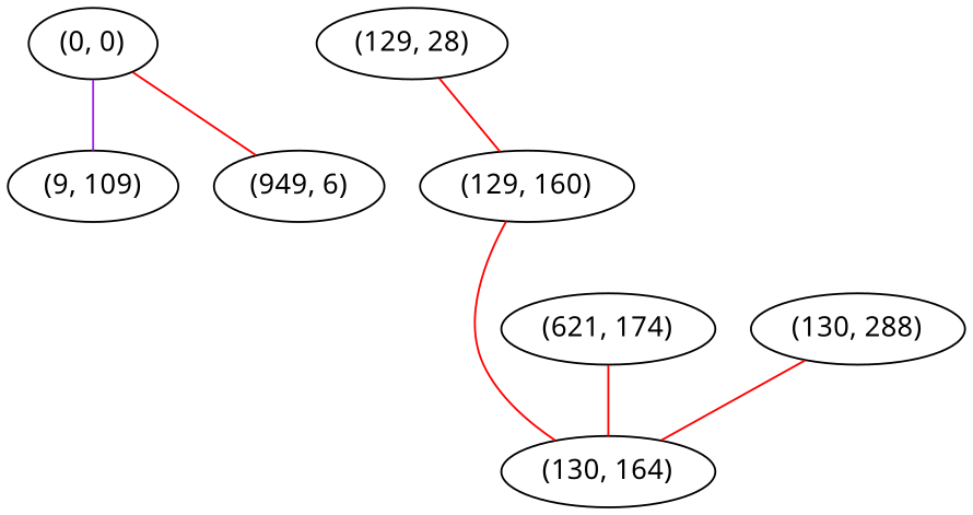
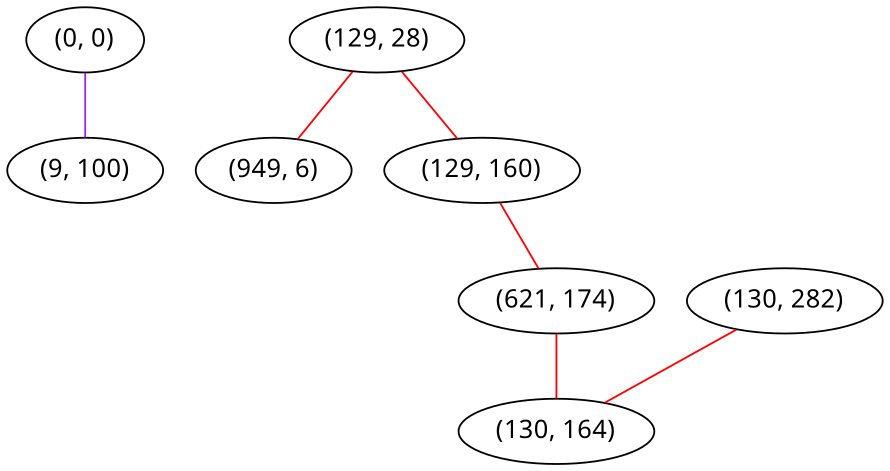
  graph {
    fontname="Noto Sans"
    node [fontname="Noto Sans"]
    edge [color=red fontname="Noto Sans" weight=1]
    "(0, 0)"
-   "(9, 100)" [label="(9, 109)"]
+   "(9, 100)"
    n3 [label="(949, 6)"]
    "(129, 28)"
    "(129, 160)"
    "(130, 164)"
-   "(130, 288)"
+   "(130, 288)" [label="(130, 282)"]
    n8 [label="(621, 174)"]
    "(0, 0)" -- "(9, 100)" [color=purple weight=4]
-   "(0, 0)" -- n3
+   "(129, 28)" -- n3
    "(129, 28)" -- "(129, 160)"
-   "(129, 160)" -- "(130, 164)"
+   "(129, 160)" -- n8
    "(130, 288)" -- "(130, 164)"
    n8 -- "(130, 164)"
  }
